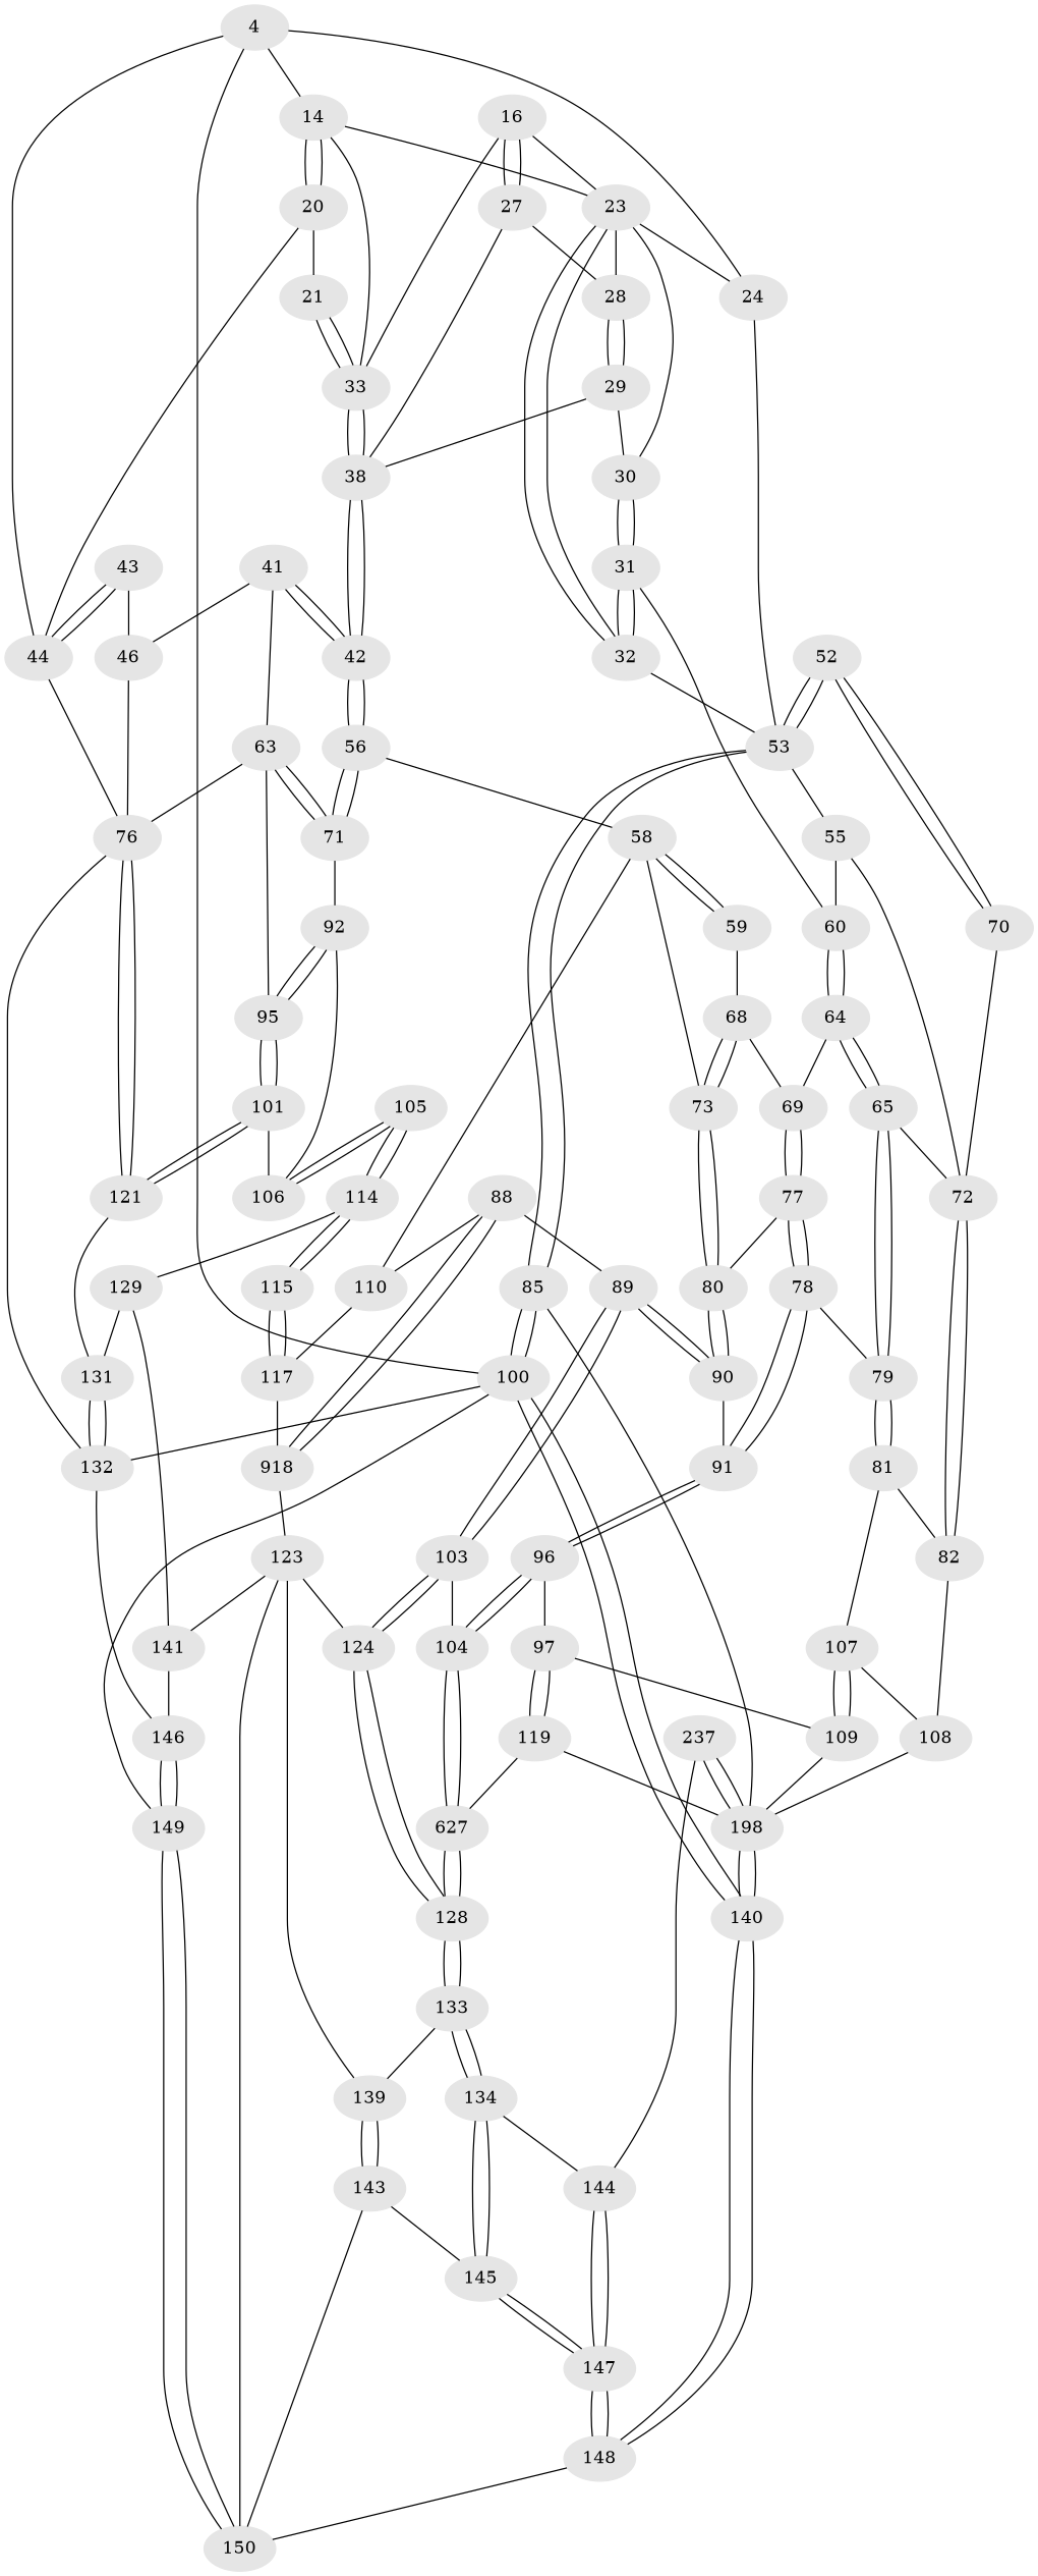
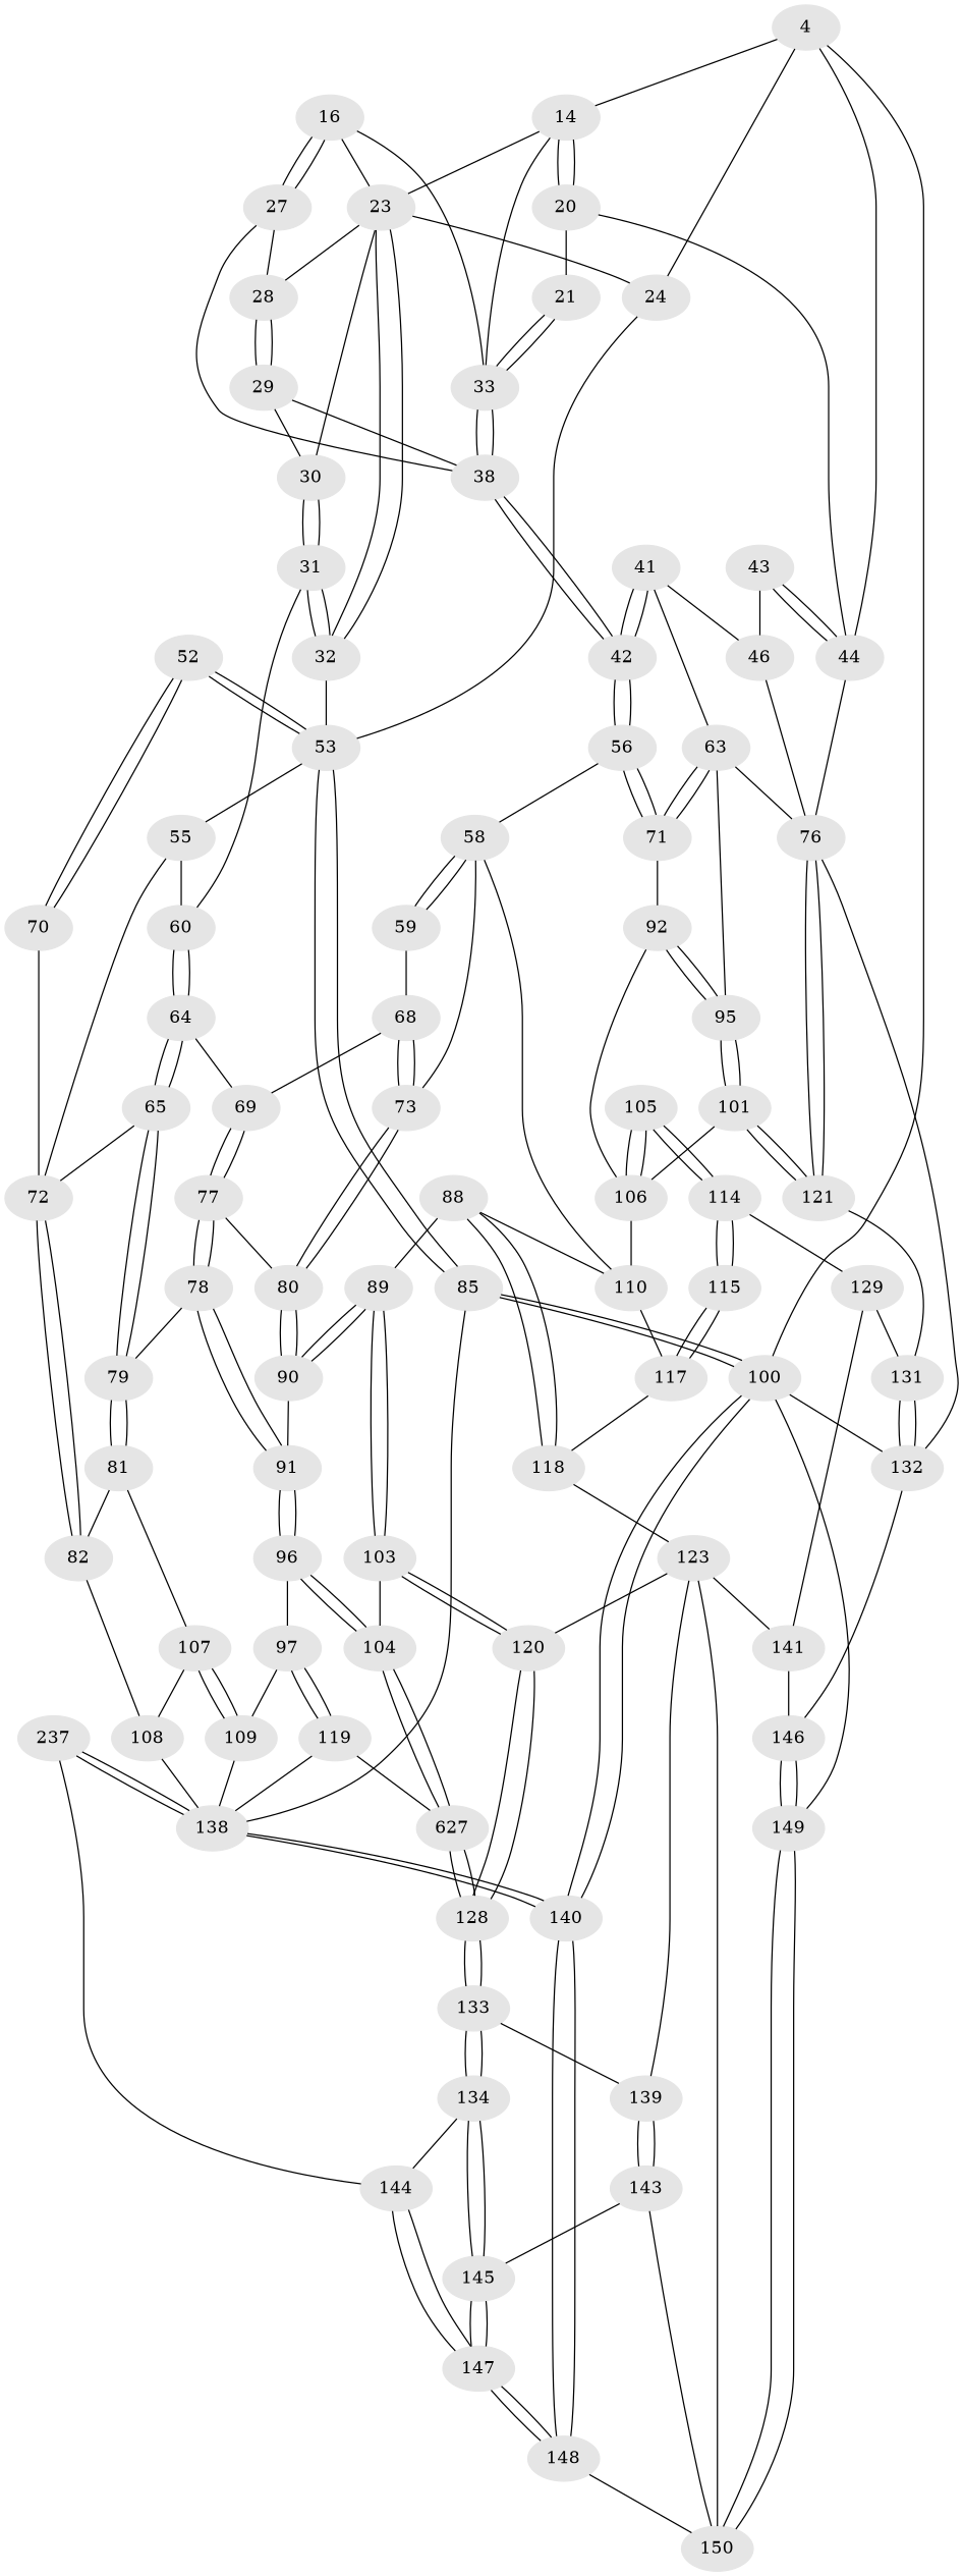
  graph {
    node [color=gray90 style=filled]
    4 [super="+3"]
    14 [super="+2+1"]
    24 [super="+13"]
    44 [super="+19"]
    100 [super="+74"]
    20
    23 [super="+10+17"]
    33 [super="+25+22"]
    53 [super="+36+35+51"]
    76 [super="+61+47+48"]
    132 [super="+75"]
    140
    149
    21
    28
    30
    32
    38 [super="+34"]
    16
    27
    29
    31
    55
    85
    42
    60 [super="+54"]
    64
    56
    41
    46 [super="+45+40"]
    63 [super="+62+50"]
    71
    95
    58 [super="+57"]
    43 [super="+39"]
    121
    52
    70
    72 [super="+66+67"]
-   138 [super="+112+84+120" label=198]
+   138 [super="+112+84+120"]
    82
    59
    73
    110 [super="+87+86"]
    92
    68
    80
    117 [super="+116"]
    69
    65
    101
    79
    77
    81
    78
    106 [super="+94+102"]
    108 [super="+83"]
    90
    131 [super="+125"]
    146
    91
    96
    107 [super="+99"]
    109 [super="+98"]
    88
    89
-   118 [label=918]
+   118
    103
    123 [super="+122"]
    104
-   124
+   124 [label=120]
    97
    119
    n74 [label=627]
    148
    150 [super="+142"]
    128
    105
    114
    115
    129 [super="+126"]
    141 [super="+130"]
    139
    143
    133
    134
    144 [super="+135"]
    145
    147
    n90 [label=237 super="+136"]
    4 -- 14
    4 -- 24 [weight=2]
    4 -- 44
    4 -- 100 [weight=2]
    14 -- 20
    14 -- 20
    14 -- 23
    14 -- 33
    24 -- 53 [weight=2]
    44 -- 76
    100 -- 132
    100 -- 140
    100 -- 140
    100 -- 149
    20 -- 44
    20 -- 21
    23 -- 24 [weight=3]
    23 -- 28
    23 -- 30
    23 -- 32
    23 -- 32
    33 -- 38 [weight=2]
    33 -- 38
    53 -- 55
    53 -- 85
    53 -- 85
    76 -- 132
    76 -- 121
    76 -- 121
    132 -- 146
    140 -- 148
    140 -- 148
    149 -- 150
    149 -- 150
    21 -- 33 [weight=2]
    21 -- 33
    28 -- 29
    28 -- 29
    30 -- 31
    30 -- 31
    32 -- 53
    38 -- 42
    38 -- 42
    16 -- 23
    16 -- 33
    16 -- 27
    16 -- 27
    27 -- 28
    27 -- 38
    29 -- 30
    29 -- 38
    31 -- 32
    31 -- 32
    31 -- 60
    55 -- 60
    55 -- 72
    85 -- 100
    85 -- 100
    85 -- 138
    42 -- 56
    42 -- 56
    60 -- 64
    60 -- 64
    64 -- 69
    64 -- 65
    64 -- 65
    56 -- 71
    56 -- 71
    56 -- 58
    41 -- 42
    41 -- 42
    41 -- 46
    41 -- 63
    46 -- 76 [weight=2]
    63 -- 76 [weight=2]
    63 -- 71
    63 -- 71
    63 -- 95
    71 -- 92
    95 -- 101
    95 -- 101
    58 -- 59
    58 -- 59
    58 -- 73
    58 -- 110
    43 -- 44 [weight=2]
    43 -- 44
    43 -- 46 [weight=2]
    121 -- 131
    52 -- 53 [weight=2]
    52 -- 53
    52 -- 70
    52 -- 70
    70 -- 72 [weight=2]
    72 -- 82
    72 -- 82
    138 -- 140
    138 -- 140
    82 -- 108
    59 -- 68
    73 -- 80
    73 -- 80
    110 -- 117
    92 -- 95
    92 -- 95
    92 -- 106
    68 -- 73
    68 -- 73
    68 -- 69
    80 -- 90
    80 -- 90
    117 -- 118
    69 -- 77
    69 -- 77
    65 -- 72
    65 -- 79
    65 -- 79
    101 -- 121
    101 -- 121
    101 -- 106
    79 -- 81
    79 -- 81
    77 -- 80
    77 -- 78
    77 -- 78
    81 -- 82
    81 -- 107
    78 -- 79
    78 -- 91
    78 -- 91
+   106 -- 110 [weight=2]
    108 -- 138 [weight=2]
    90 -- 91
    131 -- 132
    131 -- 132
    146 -- 149
    146 -- 149
    91 -- 96
    91 -- 96
    96 -- 104
    96 -- 104
    96 -- 97
    107 -- 108
    107 -- 109 [weight=2]
    107 -- 109
    109 -- 138
    88 -- 110
    88 -- 89
    88 -- 118
    88 -- 118
    89 -- 90
    89 -- 90
    89 -- 103
    89 -- 103
    118 -- 123
    103 -- 104
    103 -- 124
    103 -- 124
    123 -- 124
    123 -- 150
    123 -- 141
    123 -- 139
    104 -- n74
    104 -- n74
    124 -- 128
    124 -- 128
    97 -- 109
    97 -- 119
    97 -- 119
    119 -- 138
    119 -- n74
    n74 -- 128
    n74 -- 128
    148 -- 150
    128 -- 133
    128 -- 133
    105 -- 106 [weight=2]
    105 -- 106
    105 -- 114
    105 -- 114
    114 -- 115
    114 -- 115
    114 -- 129
    115 -- 117 [weight=2]
    115 -- 117
    129 -- 131 [weight=2]
    129 -- 141
    141 -- 146
    139 -- 143
    139 -- 143
    143 -- 150
    143 -- 145
    133 -- 139
    133 -- 134
    133 -- 134
    134 -- 144
    134 -- 145
    134 -- 145
    144 -- 147
    144 -- 147
    145 -- 147
    145 -- 147
    147 -- 148
    147 -- 148
    n90 -- 138 [weight=2]
    n90 -- 138
    n90 -- 144 [weight=2]
  }
